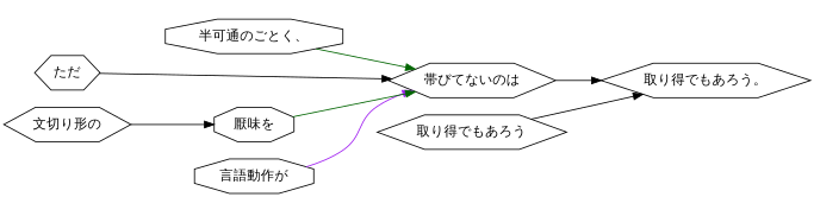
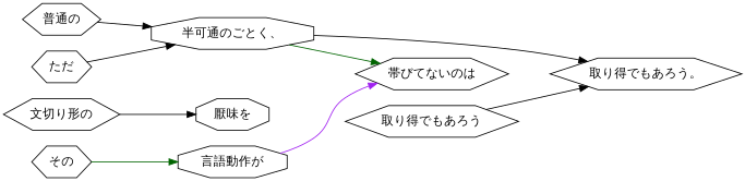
  digraph {
    rankdir=LR
    node [shape=hexagon]
    edge [color=black]
    n1 [label="ただ"]
    n2 [label="帯びてないのは"]
    n3 [label="取り得でもあろう。"]
+   n4 [label="その"]
    n5 [label="言語動作が" shape=octagon]
+   n6 [label="普通の"]
    n7 [label="半可通のごとく、" shape=octagon]
    n8 [label="文切り形の"]
    n9 [label="厭味を" shape=octagon]
    n10 [label="取り得でもあろう"]
-   n1 -> n2
-   n2 -> n3
+   n1 -> n7
+   n7 -> n3
+   n4 -> n5 [color=darkgreen]
    n5 -> n2 [color=purple]
+   n6 -> n7
    n7 -> n2 [color=darkgreen]
    n8 -> n9
-   n9 -> n2 [color=darkgreen]
    n10 -> n3
  }
